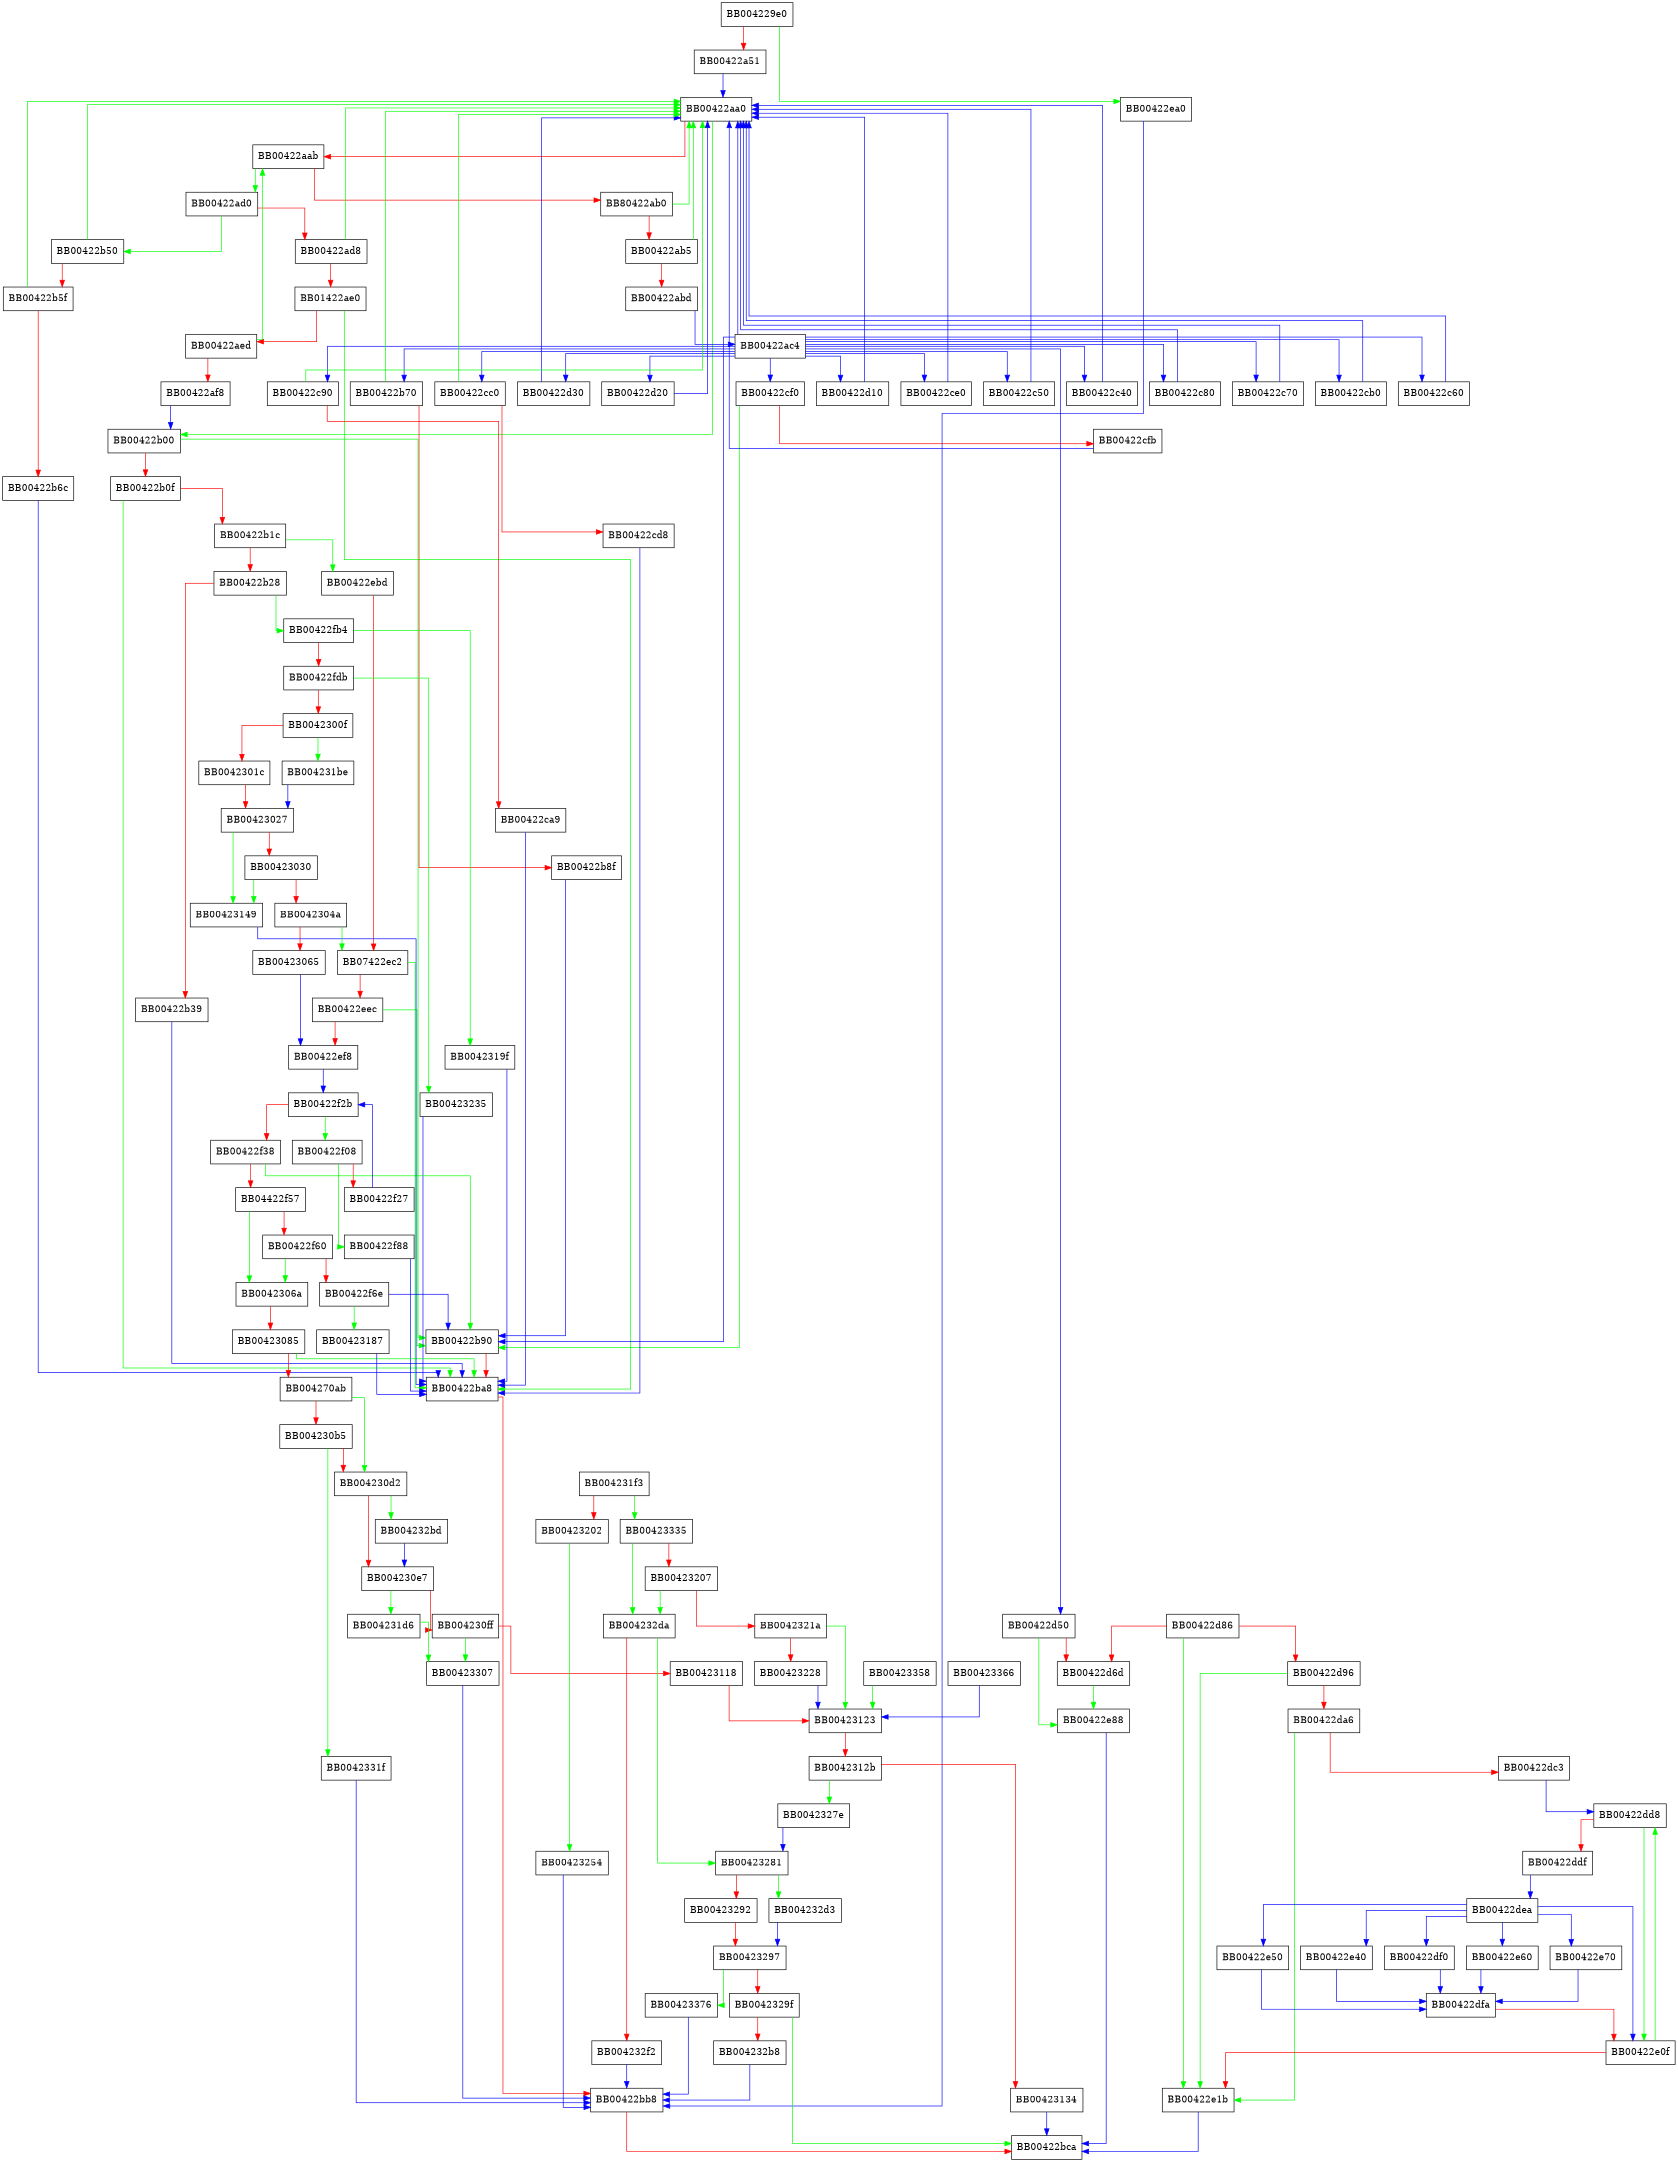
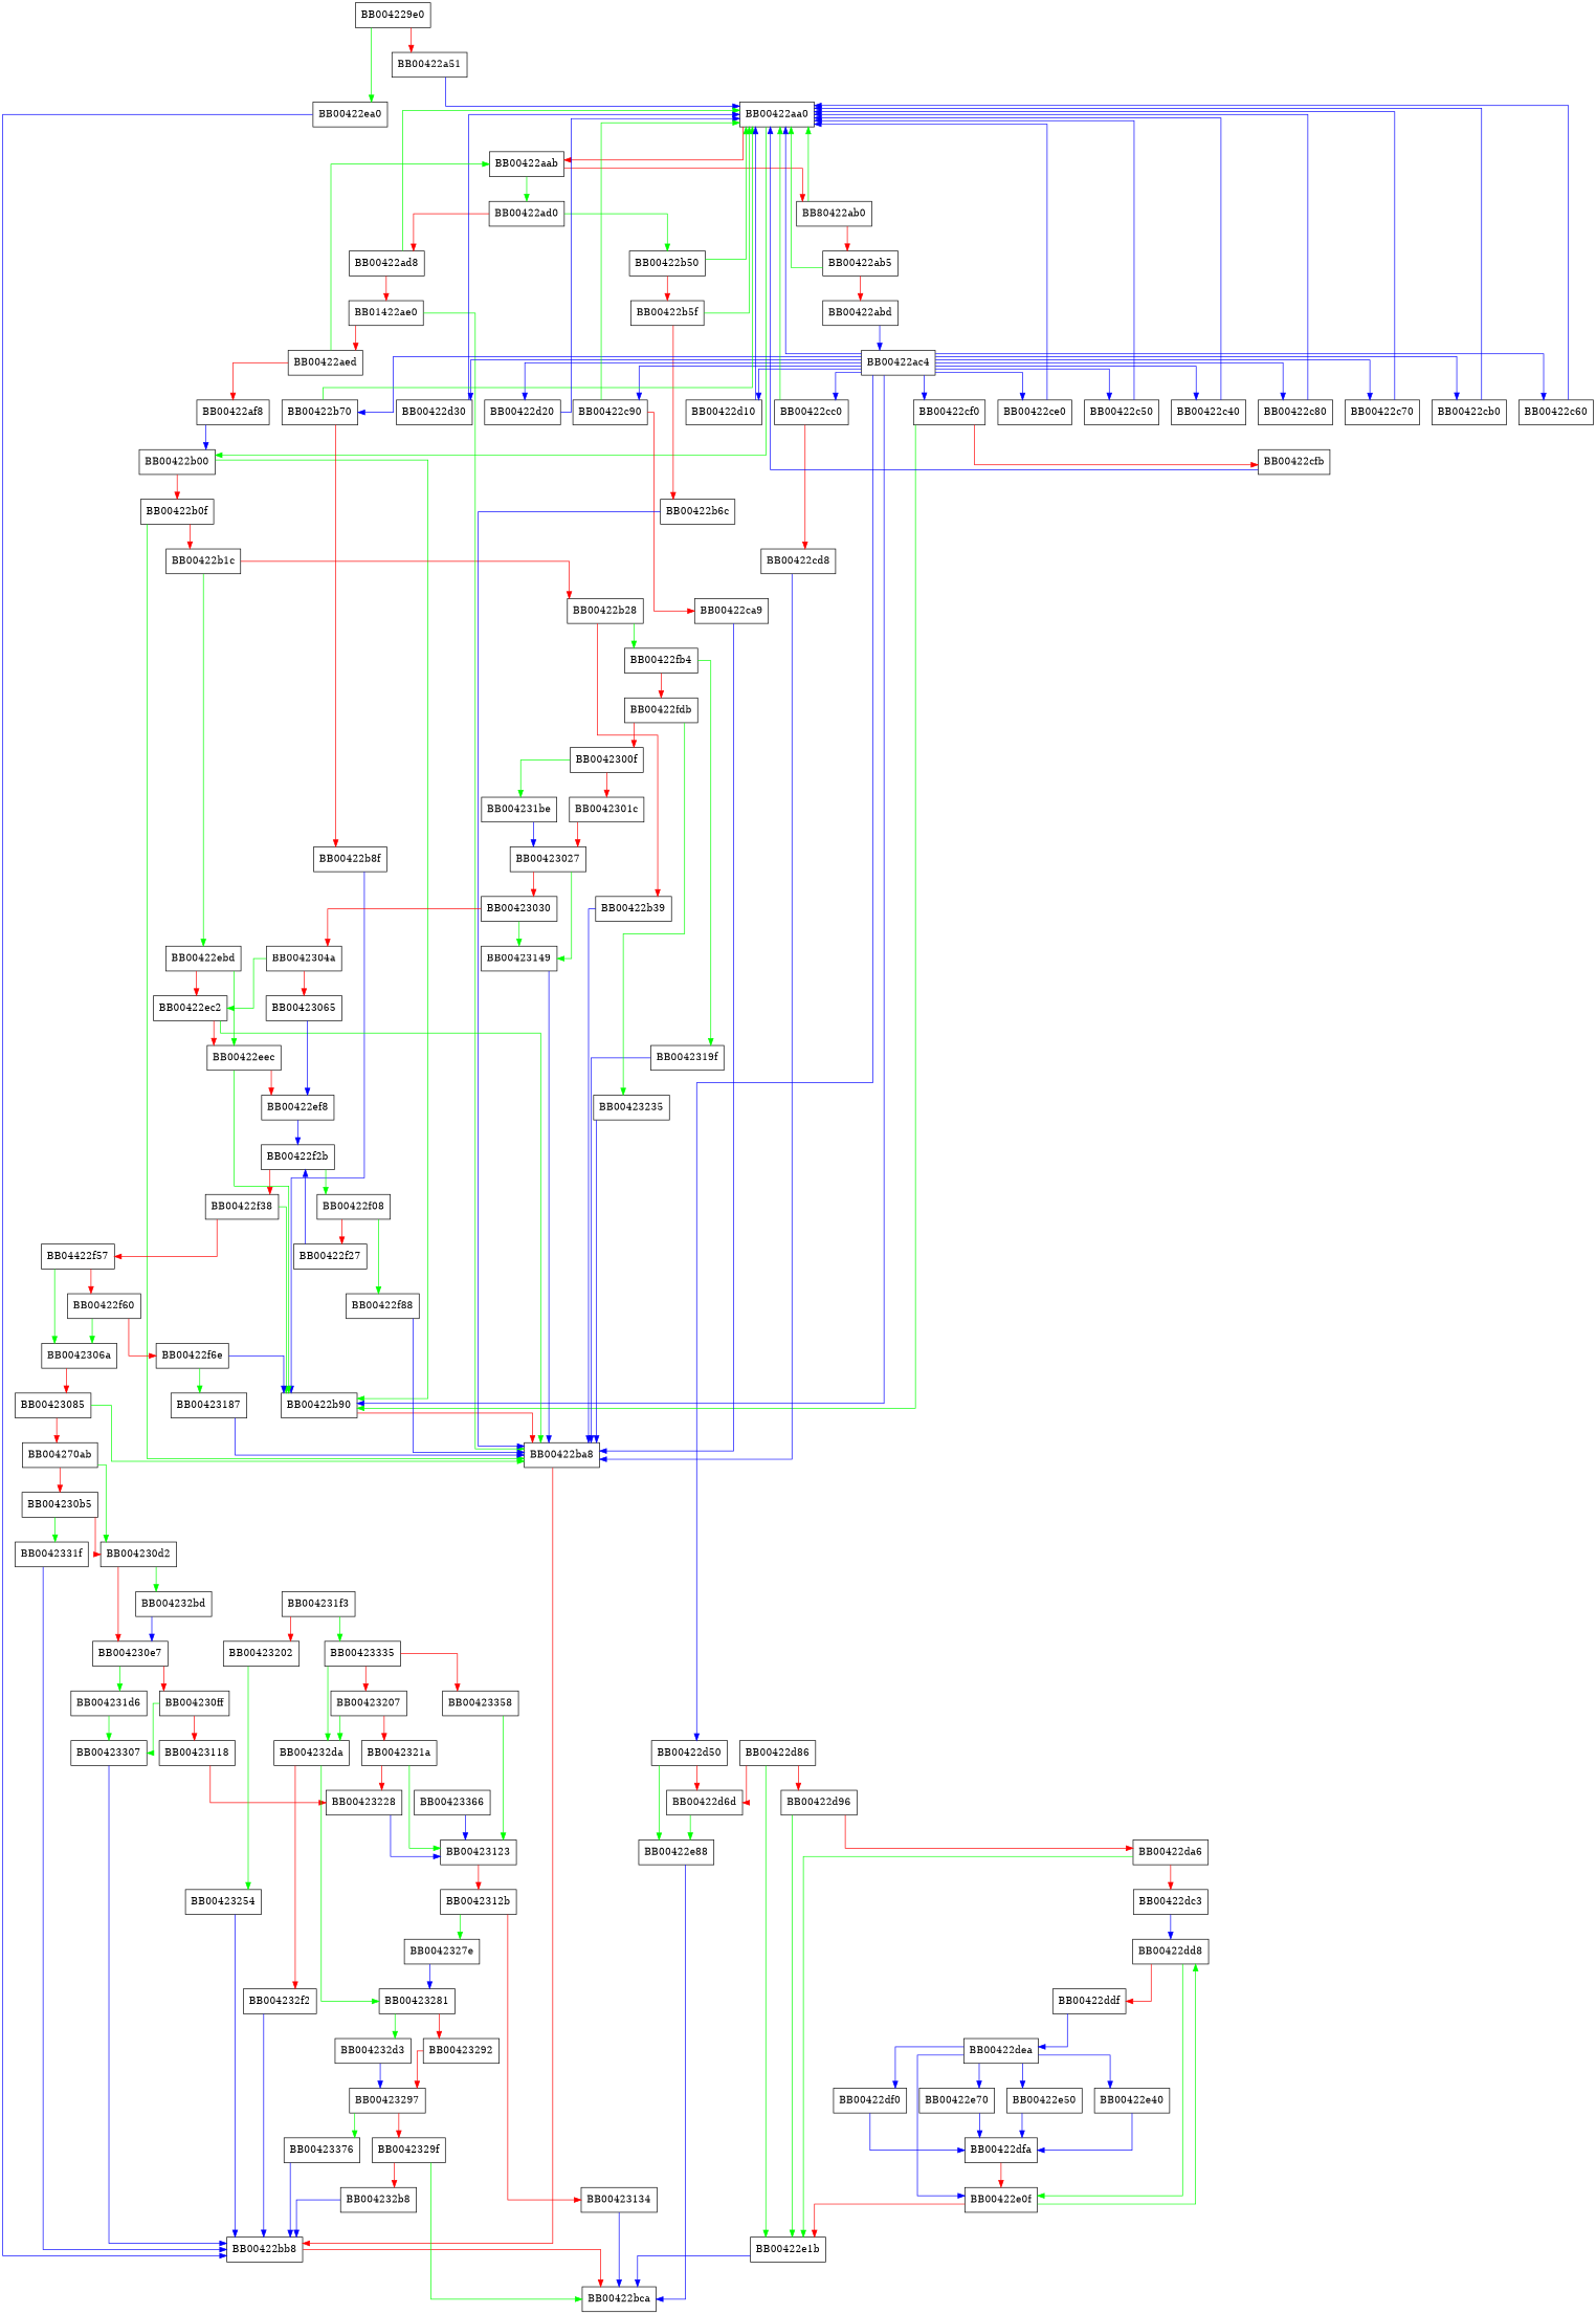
  digraph {
    splines=ortho
    node [shape=box]
    edge [color=blue]
    BB004229e0
    BB00422ea0
    BB00422a51
    BB00422bb8
    BB00422aa0
    BB00422bca
    BB00422b00
    BB00422aab
    BB00422b90
    BB00422b0f
    BB00422ad0
    n12 [label=BB80422ab0]
    BB00422ba8
    BB00422b1c
    BB00422b50
    BB00422ad8
    BB00422ab5
    BB00422b5f
    n19 [label=BB01422ae0]
    BB00422abd
    BB00422ac4
    BB00422d50
    BB00422d30
    BB00422b70
    BB00422d20
    BB00422d10
    BB00422cf0
    BB00422ce0
    BB00422cc0
    BB00422c50
    BB00422c40
    BB00422c80
    BB00422c70
    BB00422cb0
    BB00422c90
    BB00422c60
    BB00422e88
    BB00422d6d
    BB00422b8f
    BB00422cfb
    BB00422cd8
    BB00422ca9
    BB00422b6c
    BB00422aed
    BB00422af8
    BB00422ebd
    BB00422b28
    BB00422eec
-   BB00422ec2 [label=BB07422ec2]
+   BB00422ec2
    BB00422fb4
    BB00422b39
    BB00422ef8
    BB0042319f
    BB00422fdb
    BB00423235
    BB0042300f
    BB00422d86
    BB00422e1b
    BB00422d96
    BB00422da6
    BB00422dc3
    BB00422dd8
    BB00422e0f
    BB00422ddf
    BB00422dea
-   BB00422e60
    BB00422e70
    BB00422e50
    BB00422e40
    BB00422df0
    BB00422dfa
    BB00422f2b
    BB00422f08
    BB00422f38
    BB00422f88
    BB00422f27
    n77 [label=BB04422f57]
    BB0042306a
    BB00422f60
    BB00423085
    BB00422f6e
    BB00423187
    n83 [label=BB004270ab]
    BB004231be
    BB0042301c
    BB00423027
    BB00423149
    BB00423030
    BB0042304a
    BB00423065
    BB004230d2
    BB004230b5
    BB004232bd
    BB004230e7
    BB0042331f
    BB004231d6
    BB004230ff
    BB00423307
    BB00423118
    BB004231f3
    BB00423335
    BB00423202
    BB00423123
    BB0042312b
    BB004232da
    BB00423281
    BB004232f2
    BB0042327e
    BB00423134
    BB004232d3
    BB00423292
    BB00423358
    BB00423207
    BB00423254
    BB0042321a
    BB00423228
    BB00423297
    BB00423376
    BB0042329f
    BB004232b8
    BB00423366
    BB004229e0 -> BB00422ea0 [color=green]
    BB004229e0 -> BB00422a51 [color=red]
    BB00422ea0 -> BB00422bb8
    BB00422a51 -> BB00422aa0
    BB00422bb8 -> BB00422bca [color=red]
    BB00422aa0 -> BB00422b00 [color=green]
    BB00422aa0 -> BB00422aab [color=red]
    BB00422b00 -> BB00422b90 [color=green]
    BB00422b00 -> BB00422b0f [color=red]
    BB00422aab -> BB00422ad0 [color=green]
    BB00422aab -> n12 [color=red]
    BB00422b90 -> BB00422ba8 [color=red]
    BB00422b0f -> BB00422ba8 [color=green]
    BB00422b0f -> BB00422b1c [color=red]
    BB00422ad0 -> BB00422b50 [color=green]
    BB00422ad0 -> BB00422ad8 [color=red]
    n12 -> BB00422aa0 [color=green]
    n12 -> BB00422ab5 [color=red]
    BB00422ba8 -> BB00422bb8 [color=red]
    BB00422b1c -> BB00422ebd [color=green]
    BB00422b1c -> BB00422b28 [color=red]
    BB00422b50 -> BB00422aa0 [color=green]
    BB00422b50 -> BB00422b5f [color=red]
    BB00422ad8 -> BB00422aa0 [color=green]
    BB00422ad8 -> n19 [color=red]
    BB00422ab5 -> BB00422aa0 [color=green]
    BB00422ab5 -> BB00422abd [color=red]
    BB00422b5f -> BB00422aa0 [color=green]
    BB00422b5f -> BB00422b6c [color=red]
    n19 -> BB00422ba8 [color=green]
    n19 -> BB00422aed [color=red]
    BB00422abd -> BB00422ac4
    BB00422ac4 -> BB00422aa0
    BB00422ac4 -> BB00422b90
    BB00422ac4 -> BB00422d50
    BB00422ac4 -> BB00422d30
    BB00422ac4 -> BB00422b70
    BB00422ac4 -> BB00422d20
    BB00422ac4 -> BB00422d10
    BB00422ac4 -> BB00422cf0
    BB00422ac4 -> BB00422ce0
    BB00422ac4 -> BB00422cc0
    BB00422ac4 -> BB00422c50
    BB00422ac4 -> BB00422c40
    BB00422ac4 -> BB00422c80
    BB00422ac4 -> BB00422c70
    BB00422ac4 -> BB00422cb0
    BB00422ac4 -> BB00422c90
    BB00422ac4 -> BB00422c60
    BB00422d50 -> BB00422e88 [color=green]
    BB00422d50 -> BB00422d6d [color=red]
    BB00422d30 -> BB00422aa0
    BB00422b70 -> BB00422aa0 [color=green]
    BB00422b70 -> BB00422b8f [color=red]
    BB00422d20 -> BB00422aa0
    BB00422d10 -> BB00422aa0
    BB00422cf0 -> BB00422b90 [color=green]
    BB00422cf0 -> BB00422cfb [color=red]
    BB00422ce0 -> BB00422aa0
    BB00422cc0 -> BB00422aa0 [color=green]
    BB00422cc0 -> BB00422cd8 [color=red]
    BB00422c50 -> BB00422aa0
    BB00422c40 -> BB00422aa0
    BB00422c80 -> BB00422aa0
    BB00422c70 -> BB00422aa0
    BB00422cb0 -> BB00422aa0
    BB00422c90 -> BB00422aa0 [color=green]
    BB00422c90 -> BB00422ca9 [color=red]
    BB00422c60 -> BB00422aa0
    BB00422e88 -> BB00422bca
    BB00422d6d -> BB00422e88 [color=green]
    BB00422b8f -> BB00422b90
    BB00422cfb -> BB00422aa0
    BB00422cd8 -> BB00422ba8
    BB00422ca9 -> BB00422ba8
    BB00422b6c -> BB00422ba8
    BB00422aed -> BB00422aab [color=green]
    BB00422aed -> BB00422af8 [color=red]
    BB00422af8 -> BB00422b00
+   BB00422ebd -> BB00422eec [color=green]
    BB00422ebd -> BB00422ec2 [color=red]
    BB00422b28 -> BB00422fb4 [color=green]
    BB00422b28 -> BB00422b39 [color=red]
    BB00422eec -> BB00422b90 [color=green]
    BB00422eec -> BB00422ef8 [color=red]
    BB00422ec2 -> BB00422ba8 [color=green]
    BB00422ec2 -> BB00422eec [color=red]
    BB00422fb4 -> BB0042319f [color=green]
    BB00422fb4 -> BB00422fdb [color=red]
    BB00422b39 -> BB00422ba8
    BB00422ef8 -> BB00422f2b
    BB0042319f -> BB00422ba8
    BB00422fdb -> BB00423235 [color=green]
    BB00422fdb -> BB0042300f [color=red]
    BB00423235 -> BB00422ba8
    BB0042300f -> BB004231be [color=green]
    BB0042300f -> BB0042301c [color=red]
    BB00422d86 -> BB00422d6d [color=red]
    BB00422d86 -> BB00422e1b [color=green]
    BB00422d86 -> BB00422d96 [color=red]
    BB00422e1b -> BB00422bca
    BB00422d96 -> BB00422e1b [color=green]
    BB00422d96 -> BB00422da6 [color=red]
    BB00422da6 -> BB00422e1b [color=green]
    BB00422da6 -> BB00422dc3 [color=red]
    BB00422dc3 -> BB00422dd8
    BB00422dd8 -> BB00422e0f [color=green]
    BB00422dd8 -> BB00422ddf [color=red]
    BB00422e0f -> BB00422e1b [color=red]
    BB00422e0f -> BB00422dd8 [color=green]
    BB00422ddf -> BB00422dea
    BB00422dea -> BB00422e0f
-   BB00422dea -> BB00422e60
    BB00422dea -> BB00422e70
    BB00422dea -> BB00422e50
    BB00422dea -> BB00422e40
    BB00422dea -> BB00422df0
-   BB00422e60 -> BB00422dfa
    BB00422e70 -> BB00422dfa
    BB00422e50 -> BB00422dfa
    BB00422e40 -> BB00422dfa
    BB00422df0 -> BB00422dfa
    BB00422dfa -> BB00422e0f [color=red]
    BB00422f2b -> BB00422f08 [color=green]
    BB00422f2b -> BB00422f38 [color=red]
    BB00422f08 -> BB00422f88 [color=green]
    BB00422f08 -> BB00422f27 [color=red]
    BB00422f38 -> BB00422b90 [color=green]
    BB00422f38 -> n77 [color=red]
    BB00422f88 -> BB00422ba8
    BB00422f27 -> BB00422f2b
    n77 -> BB0042306a [color=green]
    n77 -> BB00422f60 [color=red]
    BB0042306a -> BB00423085 [color=red]
    BB00422f60 -> BB0042306a [color=green]
    BB00422f60 -> BB00422f6e [color=red]
    BB00423085 -> BB00422ba8 [color=green]
    BB00423085 -> n83 [color=red]
    BB00422f6e -> BB00422b90
    BB00422f6e -> BB00423187 [color=green]
    BB00423187 -> BB00422ba8
    n83 -> BB004230d2 [color=green]
    n83 -> BB004230b5 [color=red]
    BB004231be -> BB00423027
    BB0042301c -> BB00423027 [color=red]
    BB00423027 -> BB00423149 [color=green]
    BB00423027 -> BB00423030 [color=red]
    BB00423149 -> BB00422ba8
    BB00423030 -> BB00423149 [color=green]
    BB00423030 -> BB0042304a [color=red]
    BB0042304a -> BB00422ec2 [color=green]
    BB0042304a -> BB00423065 [color=red]
    BB00423065 -> BB00422ef8
    BB004230d2 -> BB004232bd [color=green]
    BB004230d2 -> BB004230e7 [color=red]
    BB004230b5 -> BB004230d2 [color=red]
    BB004230b5 -> BB0042331f [color=green]
    BB004232bd -> BB004230e7
    BB004230e7 -> BB004231d6 [color=green]
    BB004230e7 -> BB004230ff [color=red]
    BB0042331f -> BB00422bb8
    BB004231d6 -> BB00423307 [color=green]
    BB004230ff -> BB00423307 [color=green]
    BB004230ff -> BB00423118 [color=red]
    BB00423307 -> BB00422bb8
-   BB00423118 -> BB00423123 [color=red]
+   BB00423118 -> BB00423228 [color=red]
    BB004231f3 -> BB00423335 [color=green]
    BB004231f3 -> BB00423202 [color=red]
    BB00423335 -> BB004232da [color=green]
+   BB00423335 -> BB00423358 [color=red]
    BB00423335 -> BB00423207 [color=red]
    BB00423202 -> BB00423254 [color=green]
    BB00423123 -> BB0042312b [color=red]
    BB0042312b -> BB0042327e [color=green]
    BB0042312b -> BB00423134 [color=red]
    BB004232da -> BB00423281 [color=green]
    BB004232da -> BB004232f2 [color=red]
    BB00423281 -> BB004232d3 [color=green]
    BB00423281 -> BB00423292 [color=red]
    BB004232f2 -> BB00422bb8
    BB0042327e -> BB00423281
    BB00423134 -> BB00422bca
    BB004232d3 -> BB00423297
    BB00423292 -> BB00423297 [color=red]
    BB00423358 -> BB00423123 [color=green]
    BB00423207 -> BB004232da [color=green]
    BB00423207 -> BB0042321a [color=red]
    BB00423254 -> BB00422bb8
    BB0042321a -> BB00423123 [color=green]
    BB0042321a -> BB00423228 [color=red]
    BB00423228 -> BB00423123
    BB00423297 -> BB00423376 [color=green]
    BB00423297 -> BB0042329f [color=red]
    BB00423376 -> BB00422bb8
    BB0042329f -> BB00422bca [color=green]
    BB0042329f -> BB004232b8 [color=red]
    BB004232b8 -> BB00422bb8
    BB00423366 -> BB00423123
  }
